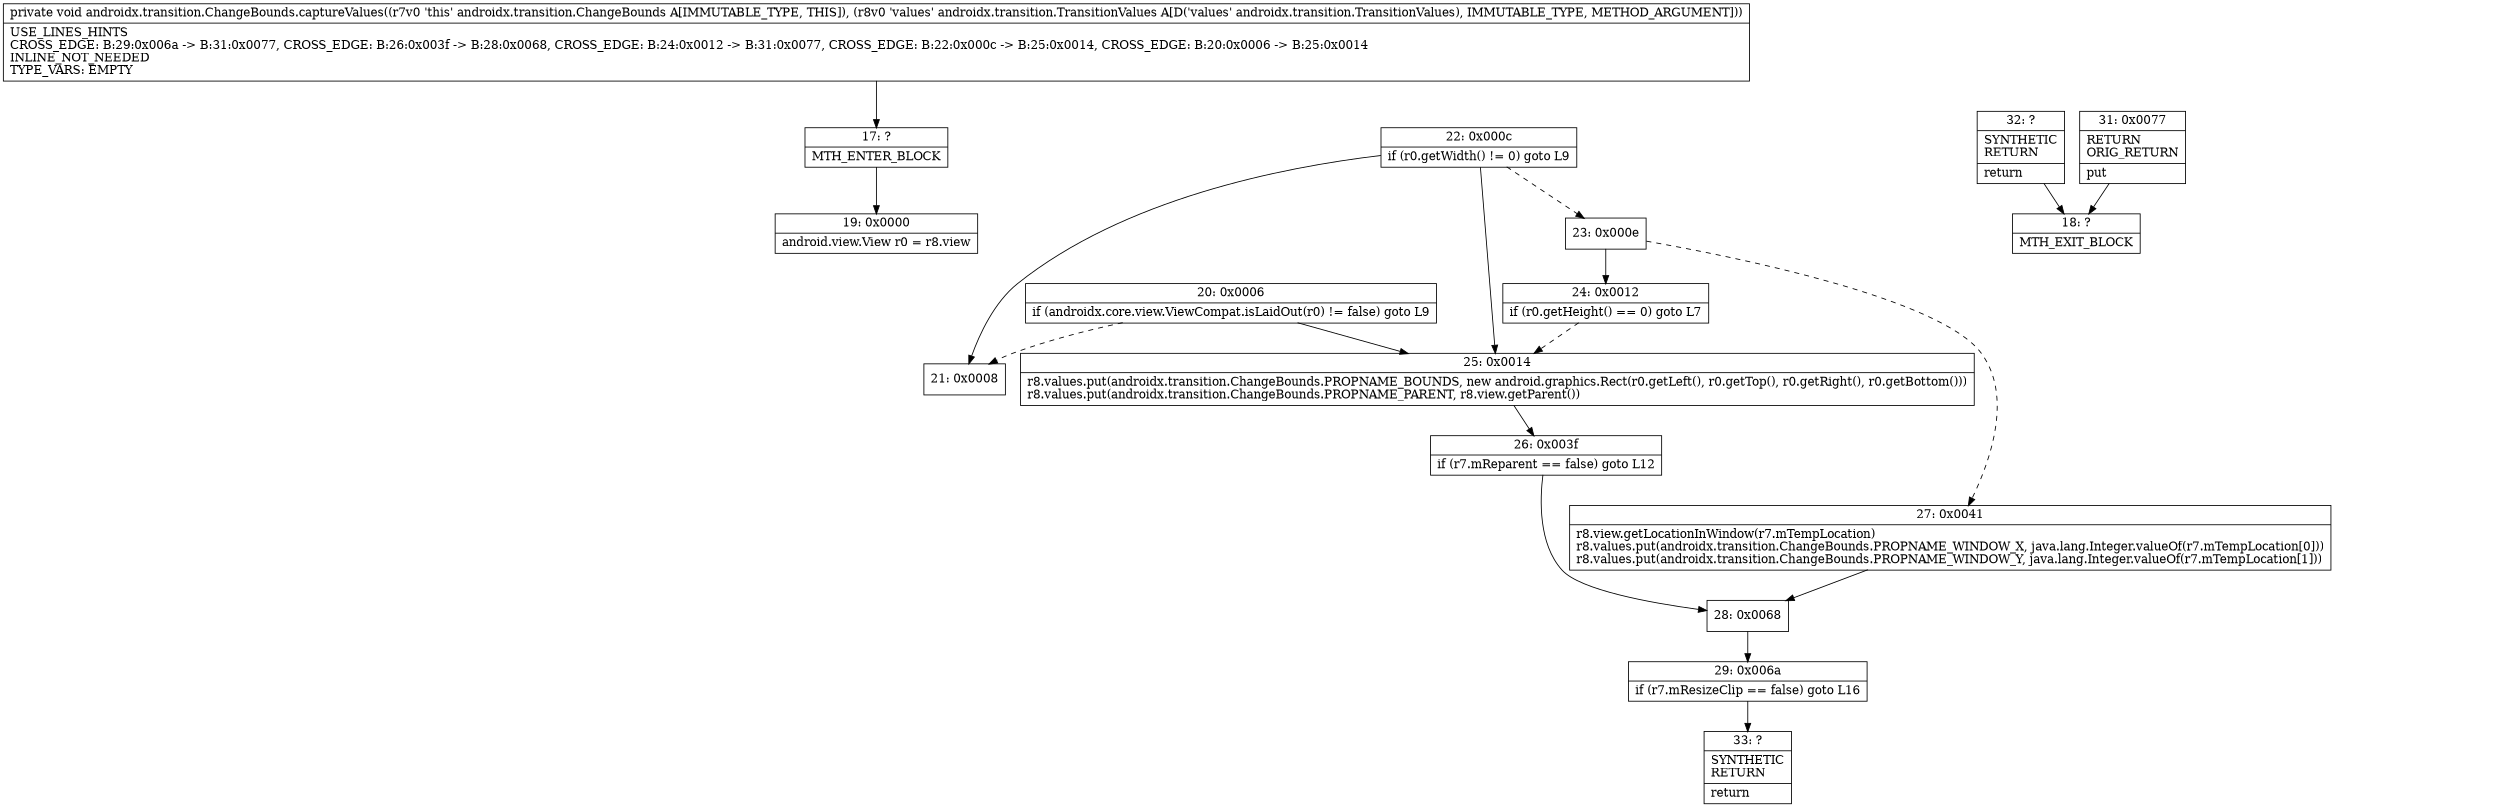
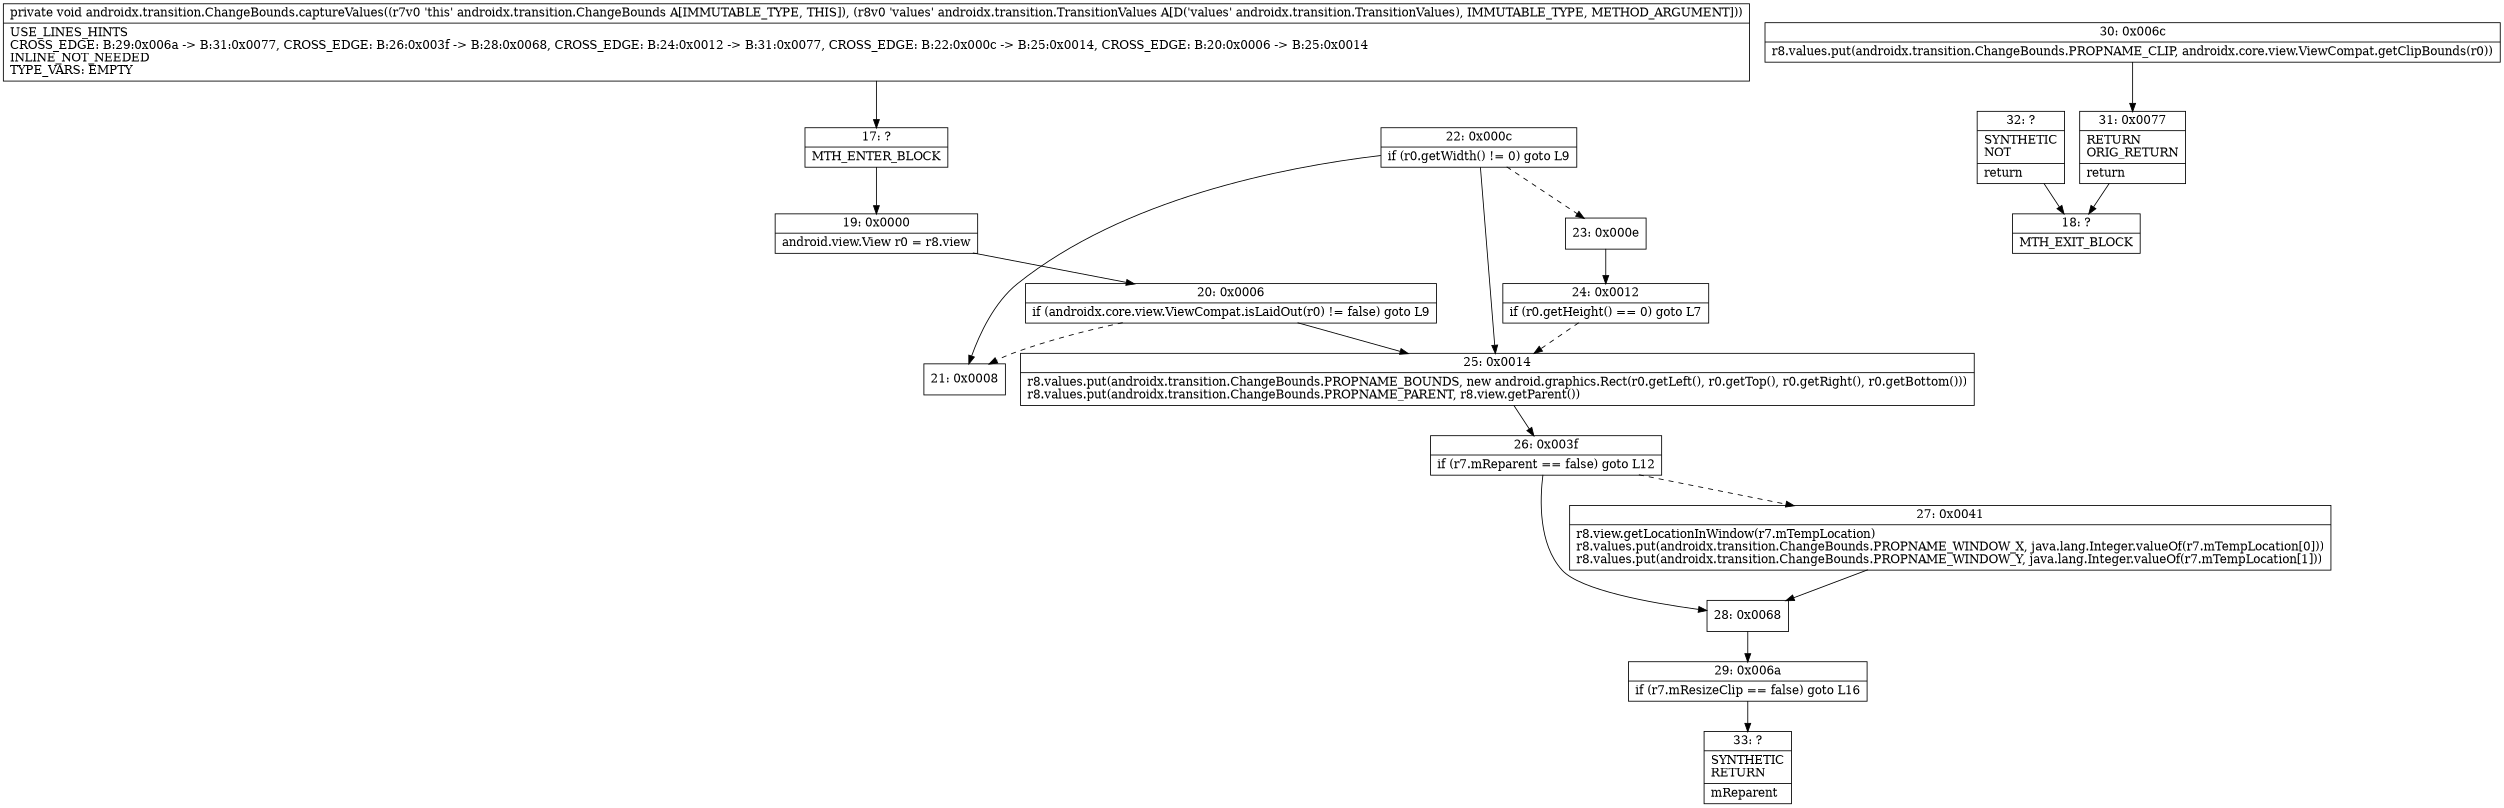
  digraph {
    node [shape=record]
    n1 [label="{17\:\ ?|MTH_ENTER_BLOCK\l}"]
    n2 [label="{19\:\ 0x0000|android.view.View r0 = r8.view\l}"]
    n3 [label="{20\:\ 0x0006|if (androidx.core.view.ViewCompat.isLaidOut(r0) != false) goto L9\l}"]
    n4 [label="{21\:\ 0x0008}"]
    n5 [label="{25\:\ 0x0014|r8.values.put(androidx.transition.ChangeBounds.PROPNAME_BOUNDS, new android.graphics.Rect(r0.getLeft(), r0.getTop(), r0.getRight(), r0.getBottom()))\lr8.values.put(androidx.transition.ChangeBounds.PROPNAME_PARENT, r8.view.getParent())\l}"]
    n6 [label="{26\:\ 0x003f|if (r7.mReparent == false) goto L12\l}"]
    n7 [label="{22\:\ 0x000c|if (r0.getWidth() != 0) goto L9\l}"]
    n8 [label="{23\:\ 0x000e}"]
    n9 [label="{24\:\ 0x0012|if (r0.getHeight() == 0) goto L7\l}"]
-   n10 [label="{32\:\ ?|SYNTHETIC\lRETURN\l|return\l}"]
+   n10 [label="{32\:\ ?|SYNTHETIC\lNOT\l|return\l}"]
    n11 [label="{18\:\ ?|MTH_EXIT_BLOCK\l}"]
    n12 [label="{27\:\ 0x0041|r8.view.getLocationInWindow(r7.mTempLocation)\lr8.values.put(androidx.transition.ChangeBounds.PROPNAME_WINDOW_X, java.lang.Integer.valueOf(r7.mTempLocation[0]))\lr8.values.put(androidx.transition.ChangeBounds.PROPNAME_WINDOW_Y, java.lang.Integer.valueOf(r7.mTempLocation[1]))\l}"]
    n13 [label="{28\:\ 0x0068}"]
    n14 [label="{29\:\ 0x006a|if (r7.mResizeClip == false) goto L16\l}"]
-   n15 [label="{33\:\ ?|SYNTHETIC\lRETURN\l|return\l}"]
-   n17 [label="{31\:\ 0x0077|RETURN\lORIG_RETURN\l|put\l}"]
+   n15 [label="{33\:\ ?|SYNTHETIC\lRETURN\l|mReparent\l}"]
+   n16 [label="{30\:\ 0x006c|r8.values.put(androidx.transition.ChangeBounds.PROPNAME_CLIP, androidx.core.view.ViewCompat.getClipBounds(r0))\l}"]
+   n17 [label="{31\:\ 0x0077|RETURN\lORIG_RETURN\l|return\l}"]
    n18 [label="{private void androidx.transition.ChangeBounds.captureValues((r7v0 'this' androidx.transition.ChangeBounds A[IMMUTABLE_TYPE, THIS]), (r8v0 'values' androidx.transition.TransitionValues A[D('values' androidx.transition.TransitionValues), IMMUTABLE_TYPE, METHOD_ARGUMENT]))  | USE_LINES_HINTS\lCROSS_EDGE: B:29:0x006a \-\> B:31:0x0077, CROSS_EDGE: B:26:0x003f \-\> B:28:0x0068, CROSS_EDGE: B:24:0x0012 \-\> B:31:0x0077, CROSS_EDGE: B:22:0x000c \-\> B:25:0x0014, CROSS_EDGE: B:20:0x0006 \-\> B:25:0x0014\lINLINE_NOT_NEEDED\lTYPE_VARS: EMPTY\l}"]
    n1 -> n2
+   n2 -> n3
    n3 -> n4 [style=dashed]
    n3 -> n5
    n5 -> n6
-   n8 -> n12 [style=dashed]
+   n6 -> n12 [style=dashed]
    n6 -> n13
    n7 -> n4
    n7 -> n5
    n7 -> n8 [style=dashed]
    n8 -> n9
    n9 -> n5 [style=dashed]
    n10 -> n11
    n12 -> n13
    n13 -> n14
    n14 -> n15
+   n16 -> n17
    n17 -> n11
    n18 -> n1
  }
